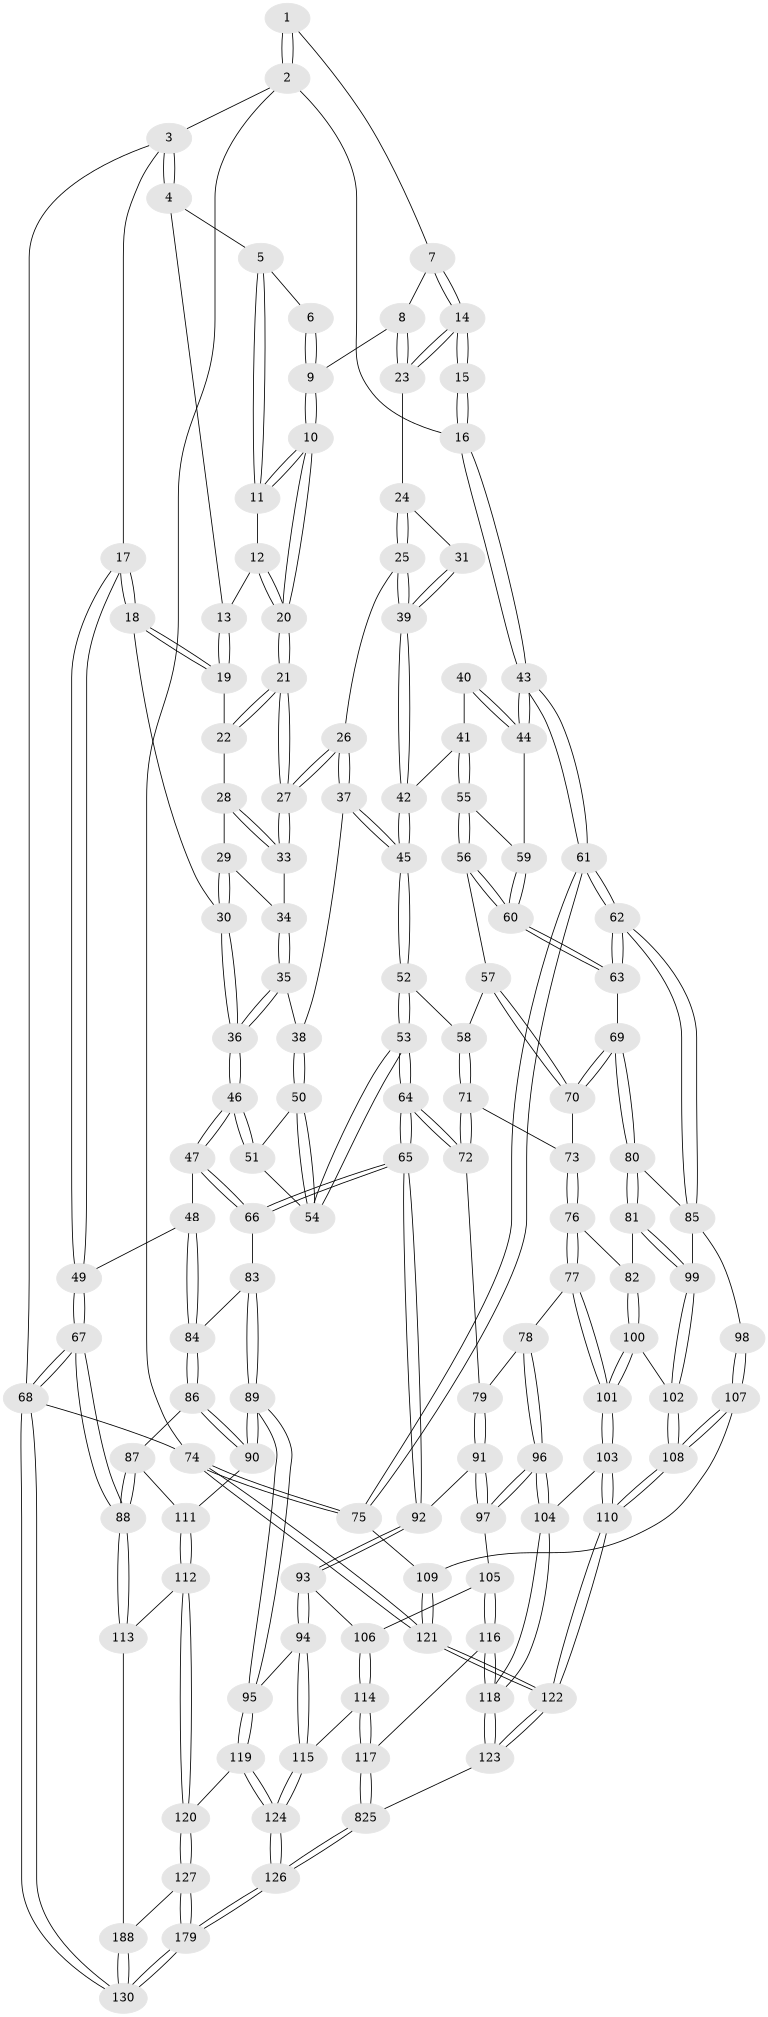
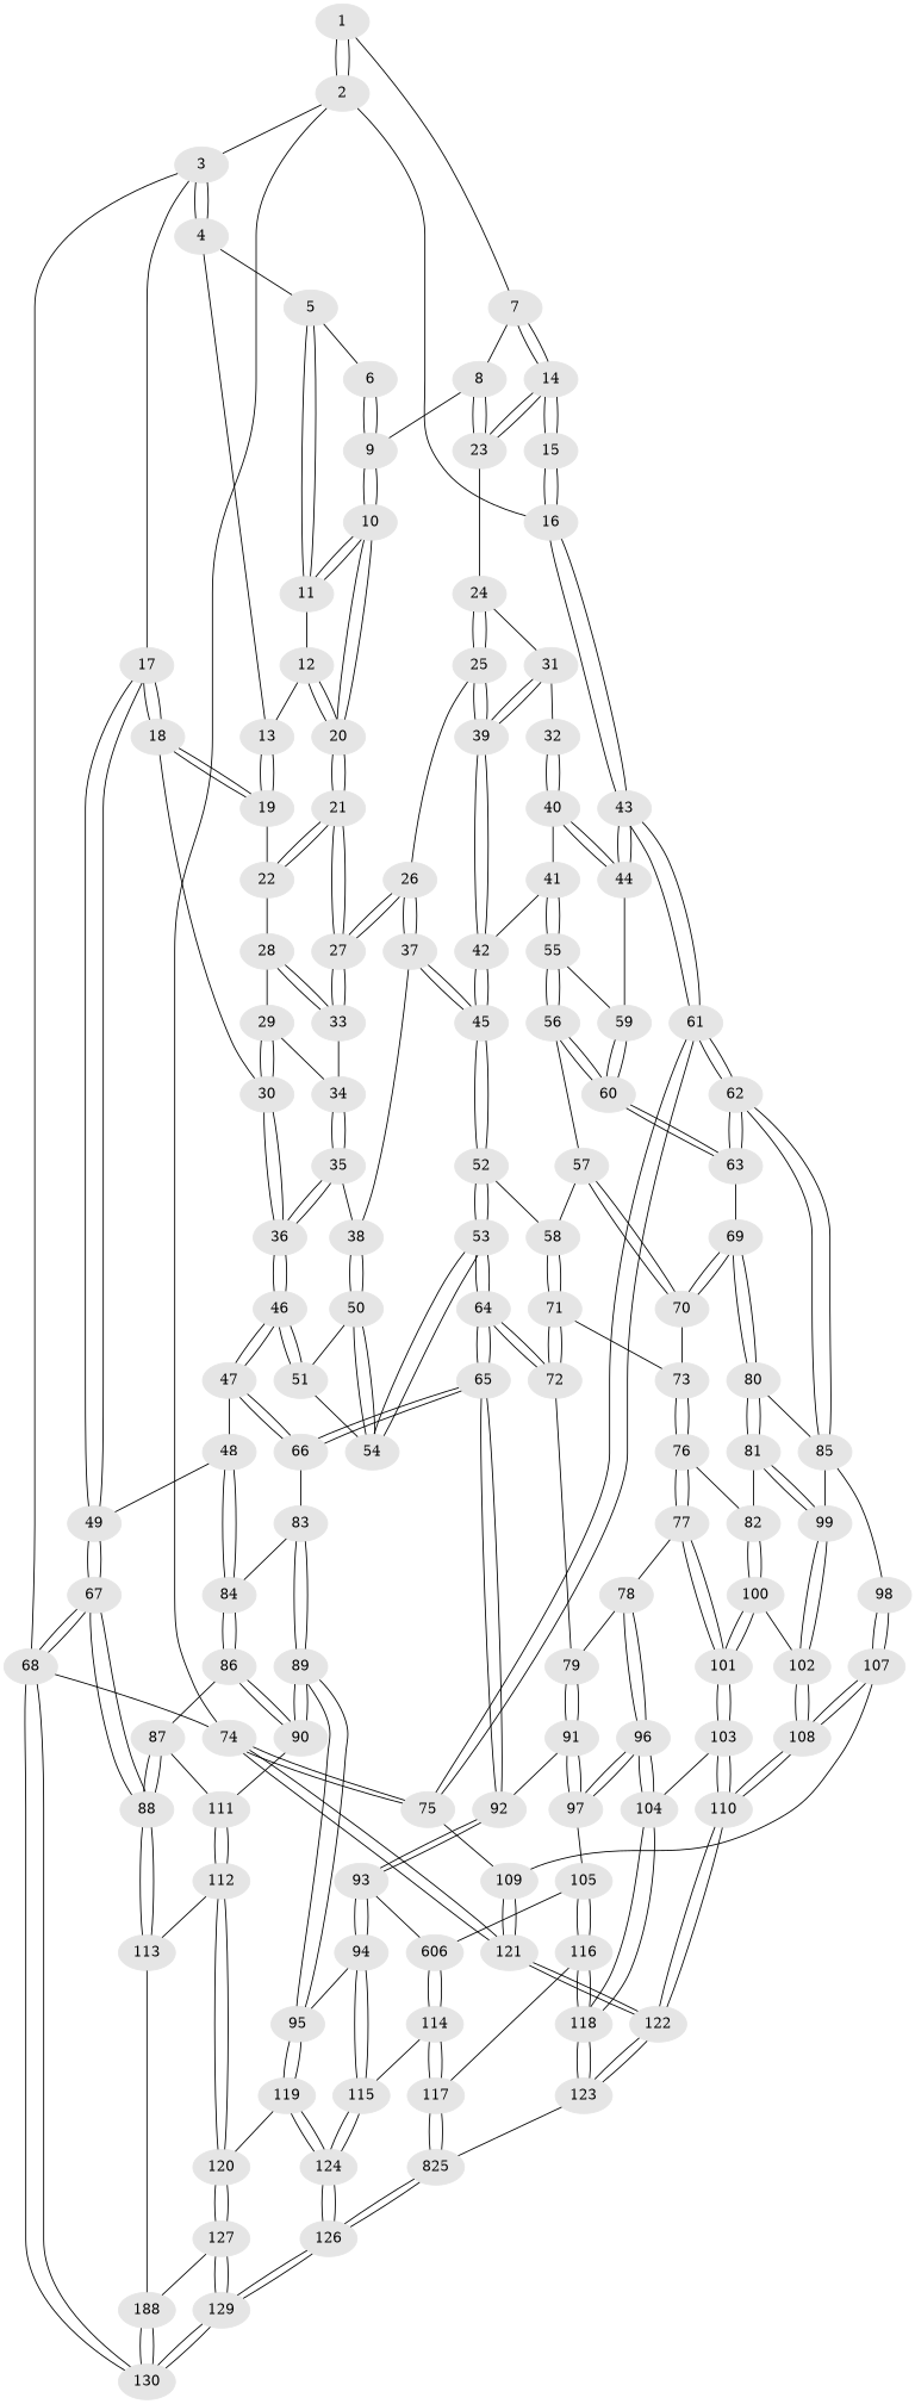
  graph {
    node [color=gray90 style=filled]
    1
    2
    7
    3
    16
    74
    8
    14
    4
    17
    68
    43
    75
    121
    5
    13
    18
    49
    130
    6
    11
    19
    9
    12
    10
    23
    15
    24
    20
    21
    22
+   32
    40
    44
    61
    30
    67
    36
    28
    27
    33
    29
    25
    31
    26
    39
    37
    42
    38
    45
    34
    35
    46
    41
    50
    47
    51
    52
    54
    55
    59
    56
    62
    60
    53
    58
    48
    66
    84
    83
    86
    88
    64
    71
    65
    72
    57
    70
    63
    73
    69
    85
    109
    99
    98
    80
    92
    79
    93
    89
    113
    81
    76
    91
    77
    82
    122
    78
    101
    100
    96
    103
    97
    104
    102
    90
    95
    87
    107
    111
    112
    n112 [label=188]
    119
    105
    94
-   106
+   106 [label=606]
    115
    114
    124
    120
    118
    116
    108
    110
    123
    117
    127
    n128 [label=825]
    126
-   129 [label=179]
+   129
    1 -- 2
    1 -- 2
    1 -- 7
    2 -- 3
    2 -- 16
    2 -- 74
    7 -- 8
    7 -- 14
    7 -- 14
    3 -- 4
    3 -- 4
    3 -- 17
    3 -- 68
    16 -- 43
    16 -- 43
    74 -- 75
    74 -- 75
    74 -- 121
    74 -- 121
    8 -- 9
    8 -- 23
    8 -- 23
    14 -- 23
    14 -- 23
    14 -- 15
    14 -- 15
    4 -- 5
    4 -- 13
    17 -- 18
    17 -- 18
    17 -- 49
    17 -- 49
    68 -- 74
    68 -- 130
    68 -- 130
    43 -- 44
    43 -- 44
    43 -- 61
    43 -- 61
    75 -- 109
    121 -- 122
    121 -- 122
    5 -- 6
    5 -- 11
    5 -- 11
    13 -- 19
    13 -- 19
    18 -- 19
    18 -- 19
    18 -- 30
    49 -- 67
    49 -- 67
    6 -- 9
    6 -- 9
    11 -- 12
    19 -- 22
    9 -- 10
    9 -- 10
    12 -- 13
    12 -- 20
    12 -- 20
    10 -- 11
    10 -- 11
    10 -- 20
    10 -- 20
    23 -- 24
    15 -- 16
    15 -- 16
    24 -- 25
    24 -- 25
    24 -- 31
    20 -- 21
    20 -- 21
    21 -- 22
    21 -- 22
    21 -- 27
    21 -- 27
    22 -- 28
+   32 -- 40
+   32 -- 40
    40 -- 44
    40 -- 44
    40 -- 41
    44 -- 59
    61 -- 75
    61 -- 75
    61 -- 62
    61 -- 62
    30 -- 36
    30 -- 36
    67 -- 68
    67 -- 68
    67 -- 88
    67 -- 88
    36 -- 46
    36 -- 46
    28 -- 33
    28 -- 33
    28 -- 29
    27 -- 33
    27 -- 33
    33 -- 34
    29 -- 30
    29 -- 30
    29 -- 34
    25 -- 26
    25 -- 39
    25 -- 39
+   31 -- 32
    31 -- 39
    31 -- 39
    26 -- 27
    26 -- 27
    26 -- 37
    26 -- 37
    39 -- 42
    39 -- 42
    37 -- 38
    37 -- 45
    37 -- 45
    42 -- 45
    42 -- 45
    38 -- 50
    38 -- 50
    45 -- 52
    45 -- 52
    34 -- 35
    34 -- 35
    35 -- 36
    35 -- 36
    35 -- 38
    46 -- 47
    46 -- 47
    46 -- 51
    46 -- 51
    41 -- 42
    41 -- 55
    41 -- 55
    50 -- 51
    50 -- 54
    50 -- 54
    47 -- 48
    47 -- 66
    47 -- 66
    51 -- 54
    52 -- 53
    52 -- 53
    52 -- 58
    55 -- 59
    55 -- 56
    55 -- 56
    59 -- 60
    59 -- 60
    56 -- 60
    56 -- 60
    56 -- 57
    62 -- 63
    62 -- 63
    62 -- 85
    62 -- 85
    60 -- 63
    60 -- 63
    53 -- 54
    53 -- 54
    53 -- 64
    53 -- 64
    58 -- 71
    58 -- 71
    48 -- 49
    48 -- 84
    48 -- 84
    66 -- 83
    84 -- 86
    84 -- 86
    83 -- 84
    83 -- 89
    83 -- 89
    86 -- 90
    86 -- 90
    86 -- 87
    88 -- 113
    88 -- 113
    64 -- 65
    64 -- 65
    64 -- 72
    64 -- 72
    71 -- 72
    71 -- 72
    71 -- 73
    65 -- 66
    65 -- 66
    65 -- 92
    65 -- 92
    72 -- 79
    57 -- 58
    57 -- 70
    57 -- 70
    70 -- 73
    63 -- 69
    73 -- 76
    73 -- 76
    69 -- 70
    69 -- 70
    69 -- 80
    69 -- 80
    85 -- 99
    85 -- 98
    109 -- 121
    109 -- 121
    99 -- 102
    99 -- 102
    98 -- 107
    98 -- 107
    80 -- 85
    80 -- 81
    80 -- 81
    92 -- 93
    92 -- 93
    79 -- 91
    79 -- 91
    93 -- 94
    93 -- 94
    93 -- 106
    89 -- 90
    89 -- 90
    89 -- 95
    89 -- 95
    113 -- n112
    81 -- 99
    81 -- 99
    81 -- 82
    76 -- 77
    76 -- 77
    76 -- 82
    91 -- 92
    91 -- 97
    91 -- 97
    77 -- 78
    77 -- 101
    77 -- 101
    82 -- 100
    82 -- 100
    122 -- 123
    122 -- 123
    78 -- 79
    78 -- 96
    78 -- 96
    101 -- 103
    101 -- 103
    100 -- 101
    100 -- 101
    100 -- 102
    96 -- 97
    96 -- 97
    96 -- 104
    96 -- 104
    103 -- 104
    103 -- 110
    103 -- 110
    97 -- 105
    104 -- 118
    104 -- 118
    102 -- 108
    102 -- 108
    90 -- 111
    95 -- 119
    95 -- 119
    87 -- 88
    87 -- 88
    87 -- 111
    107 -- 109
    107 -- 108
    107 -- 108
    111 -- 112
    111 -- 112
    112 -- 113
    112 -- 120
    112 -- 120
    n112 -- 130
    n112 -- 130
    119 -- 124
    119 -- 124
    119 -- 120
    105 -- 106
    105 -- 116
    105 -- 116
    94 -- 95
    94 -- 115
    94 -- 115
    106 -- 114
    106 -- 114
    115 -- 124
    115 -- 124
    114 -- 115
    114 -- 117
    114 -- 117
    124 -- 126
    124 -- 126
    120 -- 127
    120 -- 127
    118 -- 123
    118 -- 123
    116 -- 118
    116 -- 118
    116 -- 117
    108 -- 110
    108 -- 110
    110 -- 122
    110 -- 122
    123 -- n128
    117 -- n128
    117 -- n128
    127 -- n112
    127 -- 129
    127 -- 129
    n128 -- 126
    n128 -- 126
    126 -- 129
    126 -- 129
    129 -- 130
    129 -- 130
  }
